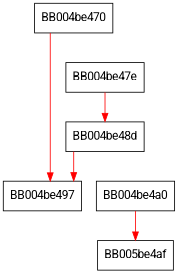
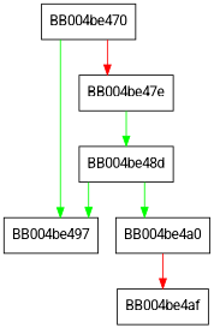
  digraph {
    fontname=Roboto
    splines=ortho
    node [fontname=Roboto shape=box]
    edge [color=red fontname=Roboto]
    BB004be470
    BB004be497
    BB004be47e
    BB004be48d
    BB004be4a0
-   BB004be4af [label=BB005be4af]
-   BB004be470 -> BB004be497
-   BB004be47e -> BB004be48d
-   BB004be48d -> BB004be497
+   BB004be4af
+   BB004be470 -> BB004be497 [color=green]
+   BB004be470 -> BB004be47e
+   BB004be47e -> BB004be48d [color=green]
+   BB004be48d -> BB004be497 [color=green]
+   BB004be48d -> BB004be4a0 [color=green]
    BB004be4a0 -> BB004be4af
  }
